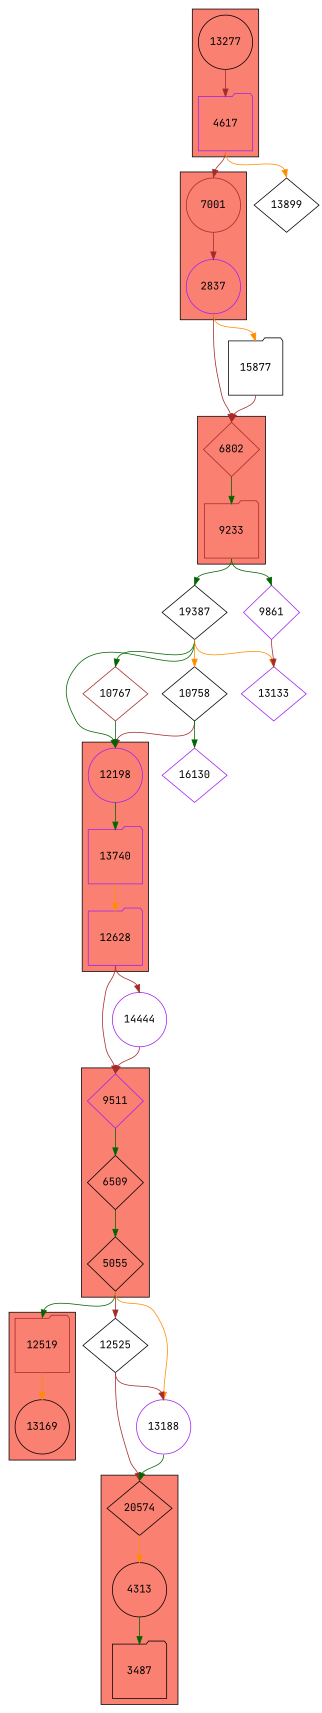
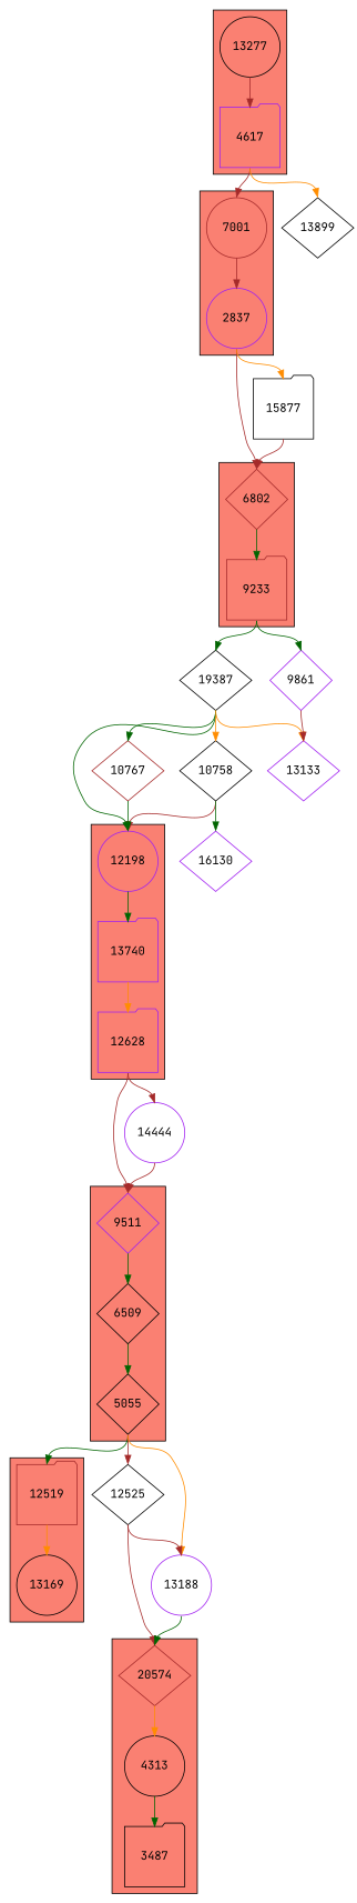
  digraph {
    fontname="JetBrains Mono"
    node [color=purple fontname="JetBrains Mono" shape=diamond]
    edge [color=darkgreen fontname="JetBrains Mono" headport=n tailport=s]
    n1 [height=1 label=9511 width=1]
    6509 [color=black height=1 width=1]
    5055 [color=black height=1 width=1]
    12519 [color=brown height=1 shape=folder width=1]
    13169 [color=black height=1 shape=circle width=1]
-   20574 [color=black height=1 width=1]
+   20574 [color=brown height=1 width=1]
    4313 [color=black height=1 shape=circle width=1]
    3487 [color=black height=1 shape=folder width=1]
    12198 [height=1 shape=circle width=1]
    13740 [height=1 shape=folder width=1]
    12628 [height=1 shape=folder width=1]
    6802 [color=brown height=1 width=1]
    9233 [color=brown height=1 shape=folder width=1]
    7001 [color=brown height=1 shape=circle width=1]
    2837 [height=1 shape=circle width=1]
    13277 [color=black height=1 shape=circle width=1]
    4617 [height=1 shape=folder width=1]
    12525 [color=black height=1 width=1]
    13188 [height=1 shape=circle width=1]
    14444 [height=1 shape=circle width=1]
    19387 [color=black height=1 width=1]
    9861 [height=1 width=1]
    15877 [color=black height=1 shape=folder width=1]
    13899 [color=black height=1 width=1]
    10758 [color=black height=1 width=1]
    10767 [color=brown height=1 width=1]
    13133 [height=1 width=1]
    16130 [height=1 width=1]
    subgraph cluster_1 {
      fillcolor=salmon
      style=filled
      n1
      6509
      5055
    }
    subgraph cluster_2 {
      fillcolor=salmon
      style=filled
      12519
      13169
    }
    subgraph cluster_3 {
      fillcolor=salmon
      style=filled
      20574
      4313
      3487
    }
    subgraph cluster_4 {
      fillcolor=salmon
      style=filled
      12198
      13740
      12628
    }
    subgraph cluster_5 {
      fillcolor=salmon
      style=filled
      6802
      9233
    }
    subgraph cluster_6 {
      fillcolor=salmon
      style=filled
      7001
      2837
    }
    subgraph cluster_7 {
      fillcolor=salmon
      style=filled
      13277
      4617
    }
    n1 -> 6509
    6509 -> 5055
    5055 -> 12519
    5055 -> 12525 [color=brown]
    5055 -> 13188 [color=darkorange]
    12519 -> 13169 [color=darkorange]
    20574 -> 4313 [color=darkorange]
    4313 -> 3487
    12198 -> 13740
    13740 -> 12628 [color=darkorange]
    12628 -> n1 [color=brown]
    12628 -> 14444 [color=brown]
    6802 -> 9233
    9233 -> 19387
    9233 -> 9861
    7001 -> 2837 [color=brown]
    2837 -> 6802 [color=brown]
    2837 -> 15877 [color=darkorange]
    13277 -> 4617 [color=brown]
    4617 -> 7001 [color=brown]
    4617 -> 13899 [color=darkorange]
    12525 -> 20574 [color=brown]
    12525 -> 13188 [color=brown]
    13188 -> 20574
    14444 -> n1 [color=brown]
    19387 -> 12198
    19387 -> 10758 [color=darkorange]
    19387 -> 10767
    19387 -> 13133 [color=darkorange]
    9861 -> 13133 [color=brown]
    15877 -> 6802 [color=brown]
    10758 -> 12198 [color=brown]
    10758 -> 16130
    10767 -> 12198
  }
